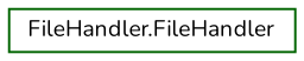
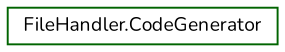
  digraph {
    rankdir=LR
    fontname=Nunito
-   n1 [color=darkgreen fillcolor=white fontname=Nunito fontsize=10 height=0.2 label="FileHandler.FileHandler" shape=box style=filled width=0.4]
+   n1 [color=darkgreen fillcolor=white fontname=Nunito fontsize=10 height=0.2 label="FileHandler.CodeGenerator" shape=box style=filled width=0.4]
  }
